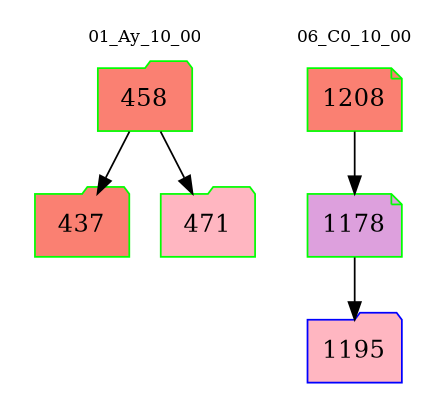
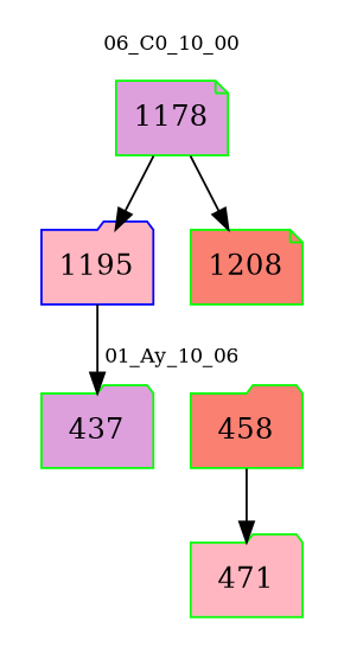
  digraph {
    node [color=green fillcolor=salmon shape=folder style=filled]
    edge [color=black]
    n1 [label=458]
-   n2 [label=437]
+   n2 [fillcolor=plum label=437]
    n3 [fillcolor=lightpink label=471]
    n4 [fillcolor=plum label=1178 shape=note]
    n5 [color=blue fillcolor=lightpink label=1195]
    n6 [label=1208 shape=note]
    subgraph cluster_1 {
      color=white
      fontsize=10
-     label="01_Ay_10_00"
+     label="01_Ay_10_06"
      n1
      n2
      n3
    }
    subgraph cluster_2 {
      color=white
      fontsize=10
      label="06_C0_10_00"
      n4
      n5
      n6
    }
-   n1 -> n2
+   n5 -> n2
    n1 -> n3
    n4 -> n5
-   n6 -> n4
+   n4 -> n6
  }
